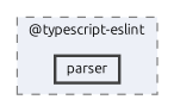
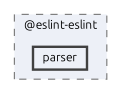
  digraph {
    compound=true
    fontname=Ubuntu
    n1 [color=grey25 fillcolor="#edf0f7" fontname=Ubuntu fontsize=10 height=0.2 label=parser shape=box style="filled,bold" width=0.4]
    subgraph cluster_1 {
      bgcolor="#edf0f7"
      fontsize=10
-     label="@typescript-eslint"
+     label="@eslint-eslint"
      pencolor=grey50
      style="filled,dashed"
      n1
    }
  }
